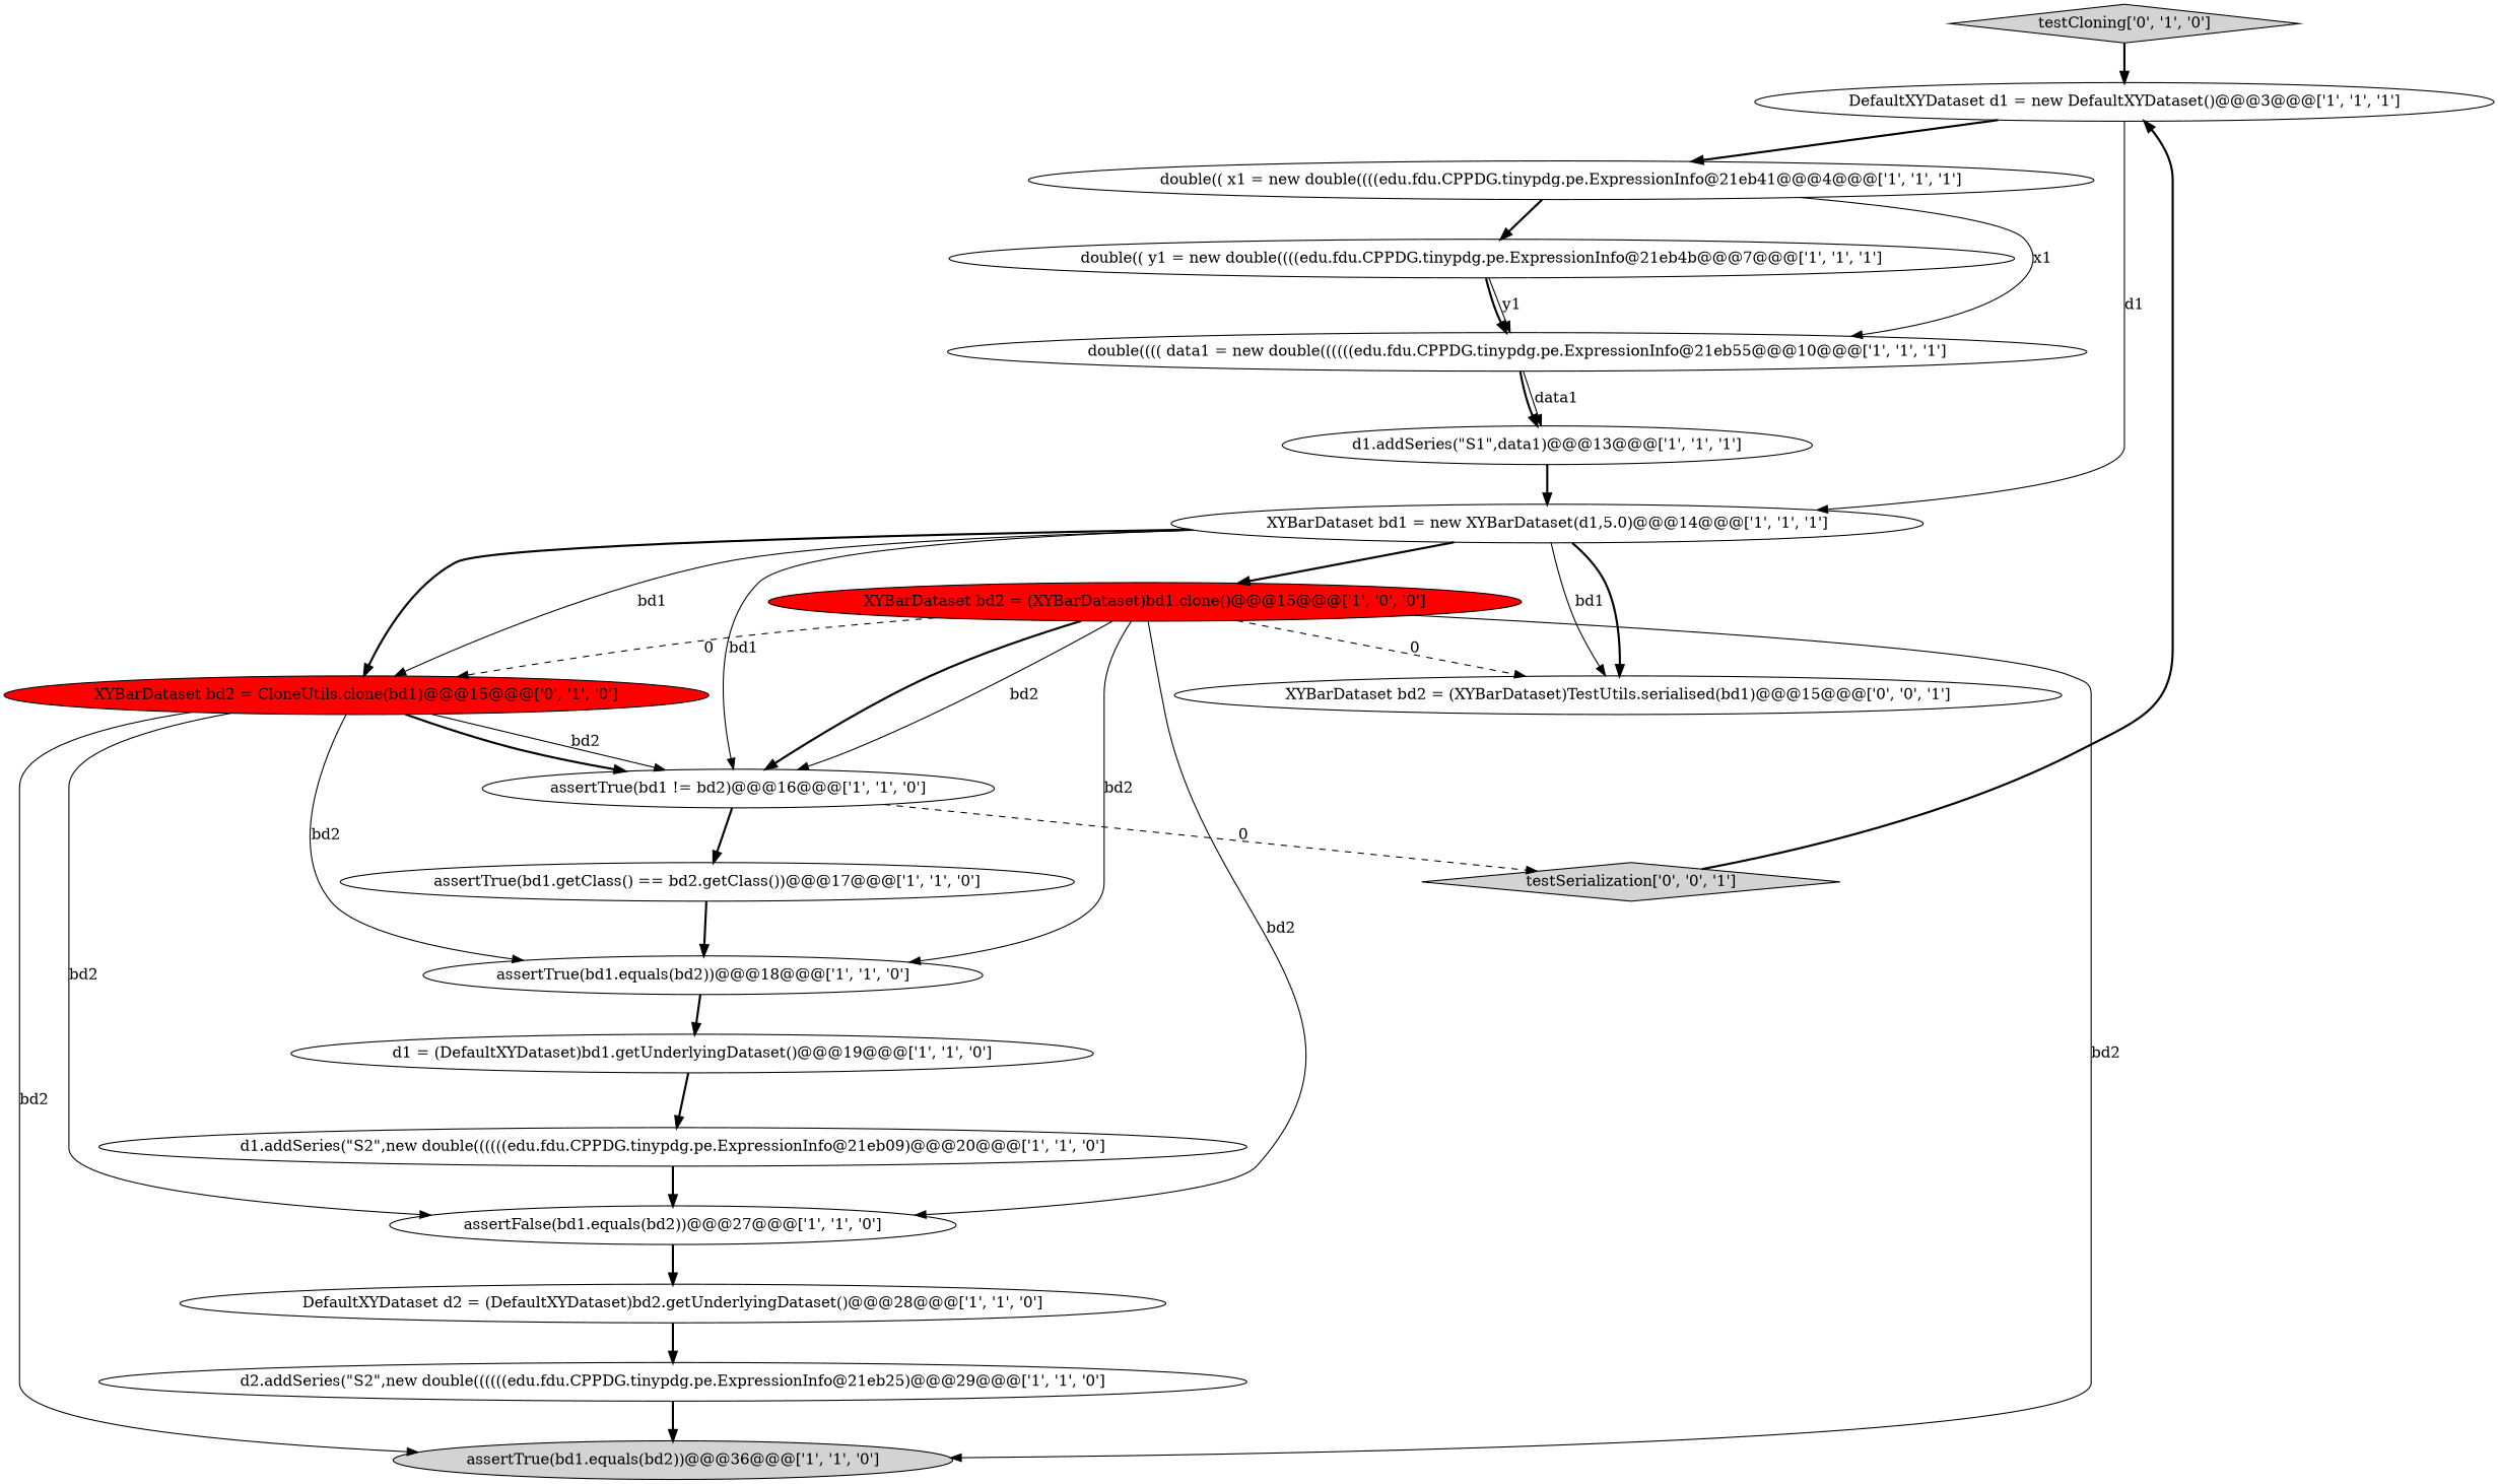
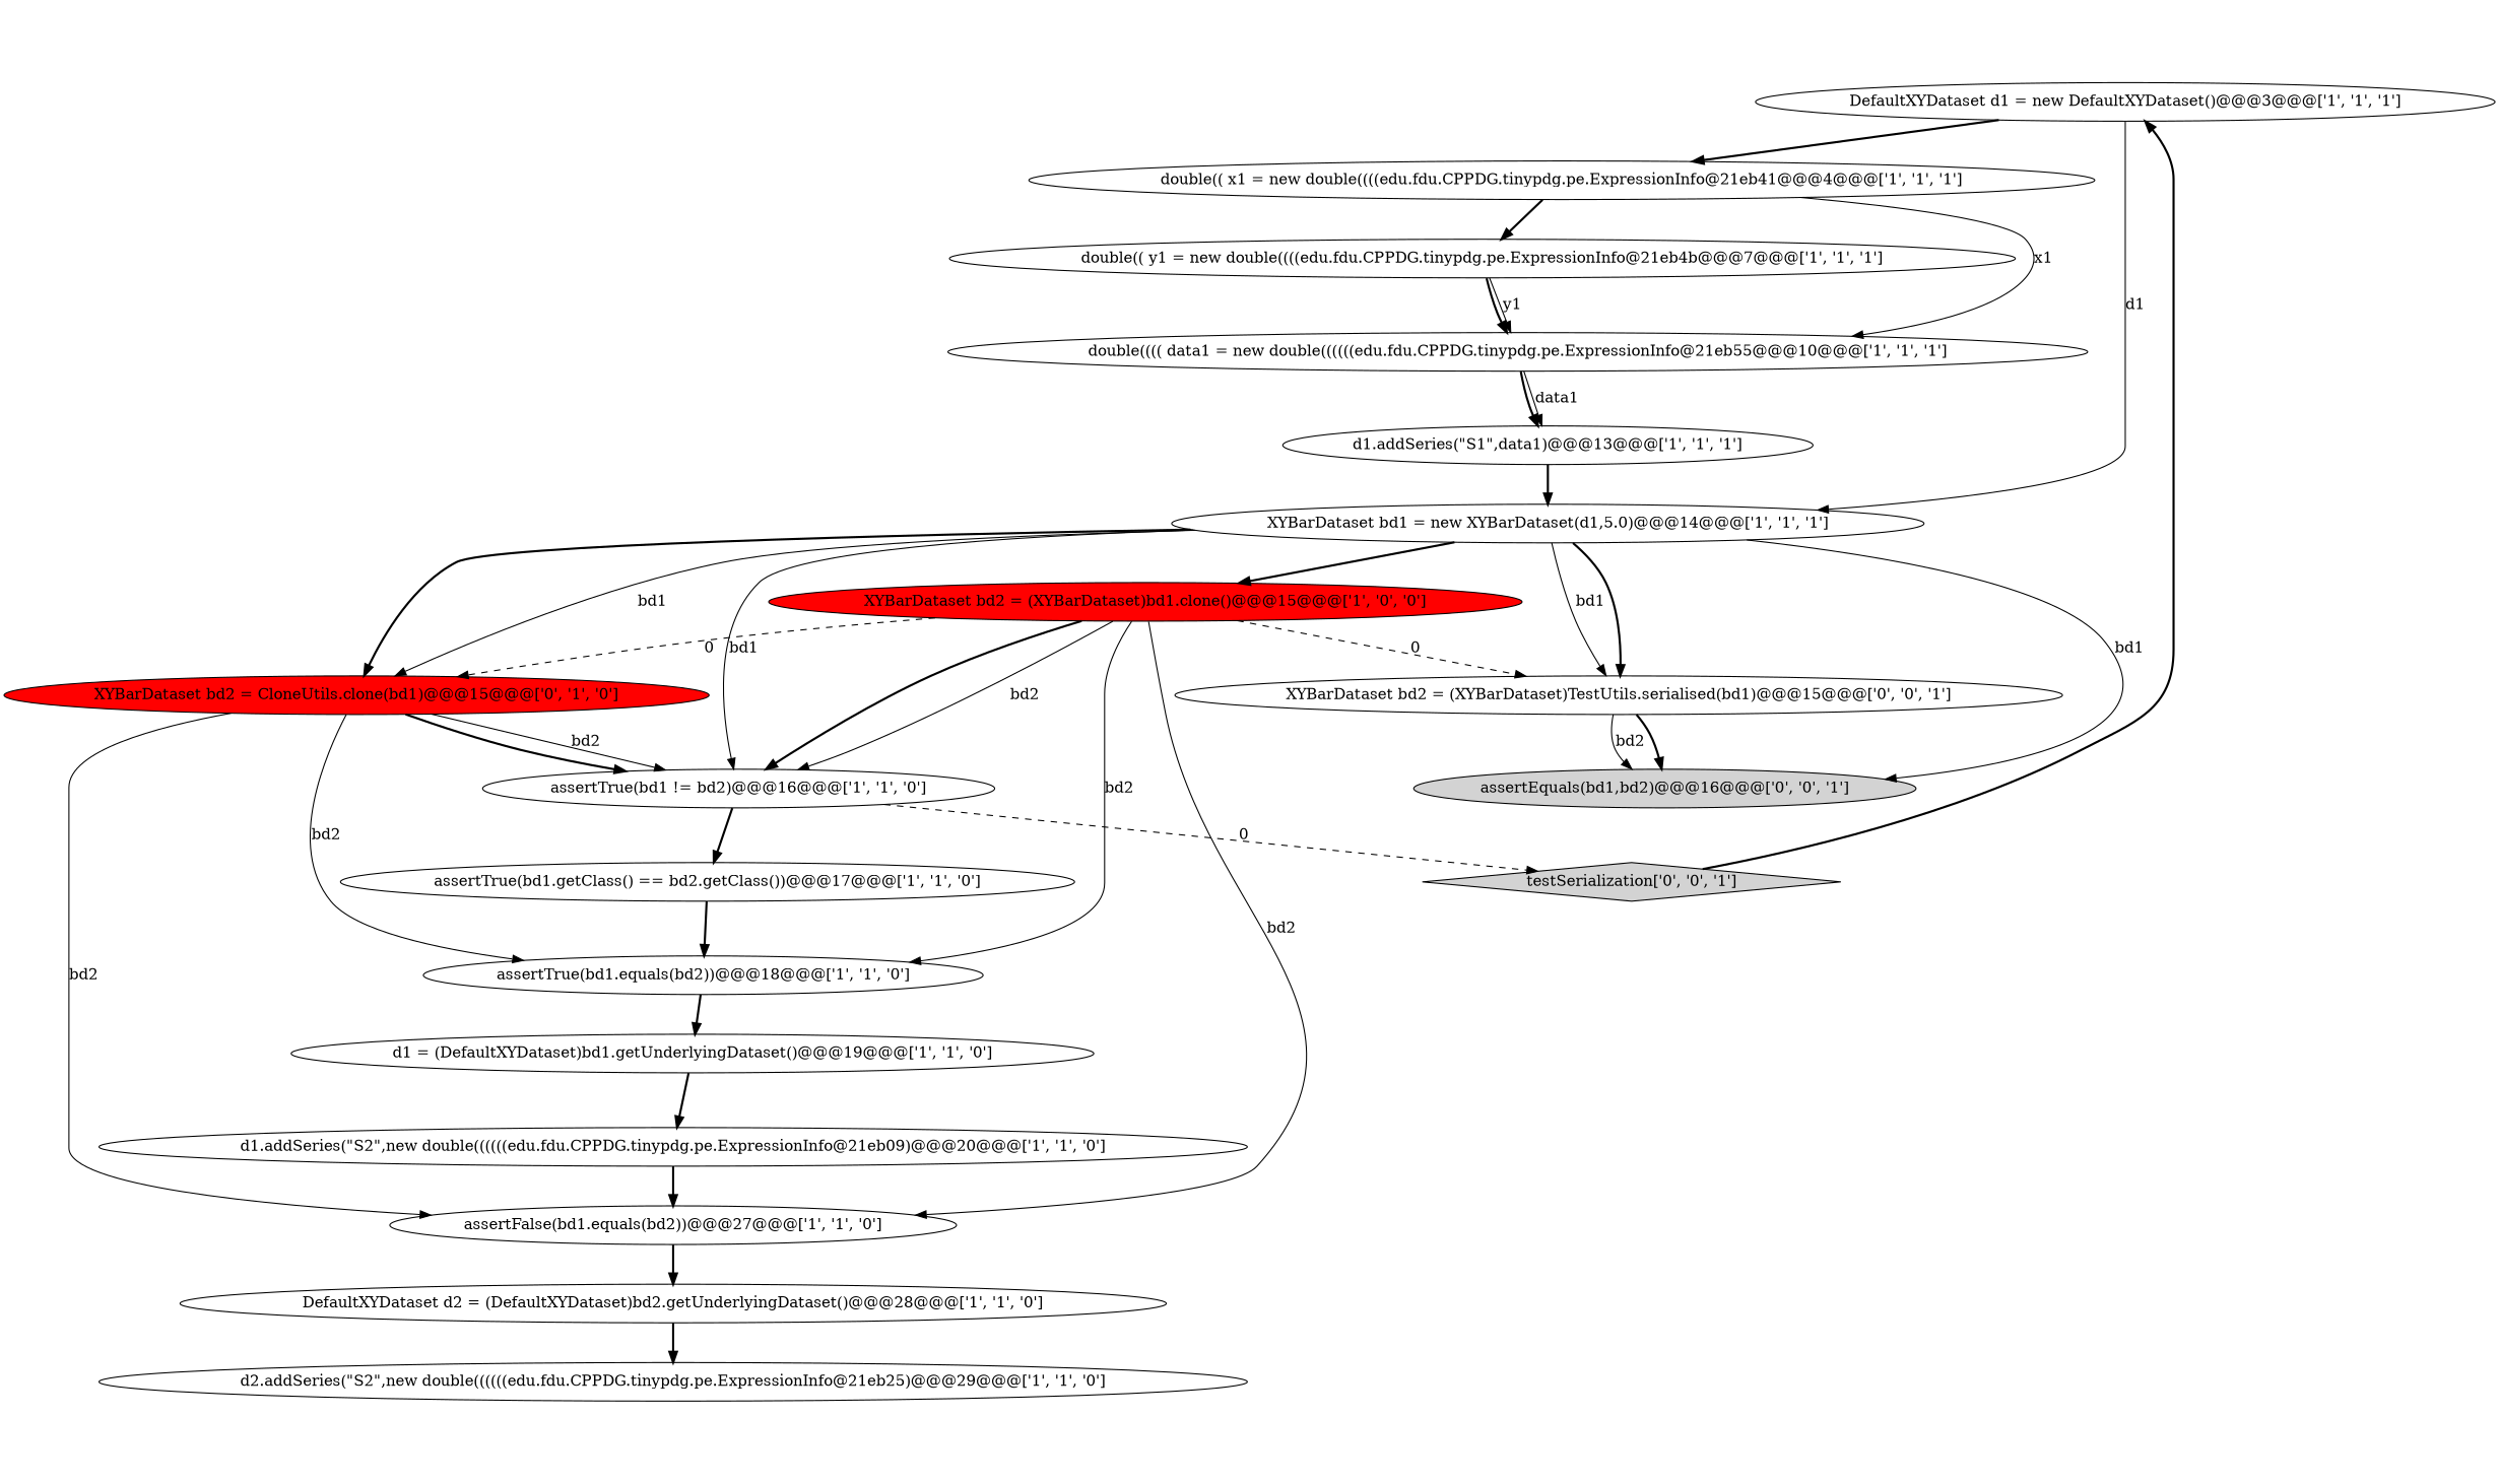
  digraph {
    node [fillcolor=white shape=ellipse style=filled]
    edge [style=bold]
    n1 [label="DefaultXYDataset d1 = new DefaultXYDataset()@@@3@@@['1', '1', '1']"]
    n2 [label="XYBarDataset bd1 = new XYBarDataset(d1,5.0)@@@14@@@['1', '1', '1']"]
    n3 [label="double(( x1 = new double((((edu.fdu.CPPDG.tinypdg.pe.ExpressionInfo@21eb41@@@4@@@['1', '1', '1']"]
    n4 [fillcolor=red label="XYBarDataset bd2 = CloneUtils.clone(bd1)@@@15@@@['0', '1', '0']"]
    n5 [label="assertTrue(bd1.equals(bd2))@@@18@@@['1', '1', '0']"]
    n6 [label="assertFalse(bd1.equals(bd2))@@@27@@@['1', '1', '0']"]
    n7 [label="assertTrue(bd1 != bd2)@@@16@@@['1', '1', '0']"]
-   n8 [fillcolor=lightgray label="assertTrue(bd1.equals(bd2))@@@36@@@['1', '1', '0']"]
    n9 [label="d1 = (DefaultXYDataset)bd1.getUnderlyingDataset()@@@19@@@['1', '1', '0']"]
    n10 [label="DefaultXYDataset d2 = (DefaultXYDataset)bd2.getUnderlyingDataset()@@@28@@@['1', '1', '0']"]
    n11 [label="assertTrue(bd1.getClass() == bd2.getClass())@@@17@@@['1', '1', '0']"]
    n12 [fillcolor=lightgray label="testSerialization['0', '0', '1']" shape=diamond]
    n13 [label="d1.addSeries(\"S2\",new double((((((edu.fdu.CPPDG.tinypdg.pe.ExpressionInfo@21eb09)@@@20@@@['1', '1', '0']"]
    n14 [label="d1.addSeries(\"S1\",data1)@@@13@@@['1', '1', '1']"]
    n15 [fillcolor=red label="XYBarDataset bd2 = (XYBarDataset)bd1.clone()@@@15@@@['1', '0', '0']"]
    n16 [label="XYBarDataset bd2 = (XYBarDataset)TestUtils.serialised(bd1)@@@15@@@['0', '0', '1']"]
+   n17 [fillcolor=lightgray label="assertEquals(bd1,bd2)@@@16@@@['0', '0', '1']"]
    n18 [label="double(((( data1 = new double((((((edu.fdu.CPPDG.tinypdg.pe.ExpressionInfo@21eb55@@@10@@@['1', '1', '1']"]
    n19 [label="double(( y1 = new double((((edu.fdu.CPPDG.tinypdg.pe.ExpressionInfo@21eb4b@@@7@@@['1', '1', '1']"]
    n20 [label="d2.addSeries(\"S2\",new double((((((edu.fdu.CPPDG.tinypdg.pe.ExpressionInfo@21eb25)@@@29@@@['1', '1', '0']"]
-   n21 [fillcolor=lightgray label="testCloning['0', '1', '0']" shape=diamond]
    n1 -> n2 [label=d1 style=solid]
    n1 -> n3
    n2 -> n4
    n2 -> n4 [label=bd1 style=solid]
    n2 -> n7 [label=bd1 style=solid]
    n2 -> n15
    n2 -> n16 [label=bd1 style=solid]
    n2 -> n16
+   n2 -> n17 [label=bd1 style=solid]
    n3 -> n18 [label=x1 style=solid]
    n3 -> n19
    n4 -> n5 [label=bd2 style=solid]
    n4 -> n6 [label=bd2 style=solid]
    n4 -> n7 [label=bd2 style=solid]
    n4 -> n7
-   n4 -> n8 [label=bd2 style=solid]
    n5 -> n9
    n6 -> n10
    n7 -> n11
    n7 -> n12 [label=0 style=dashed]
    n9 -> n13
    n10 -> n20
    n11 -> n5
    n12 -> n1
    n13 -> n6
    n14 -> n2
    n15 -> n4 [label=0 style=dashed]
    n15 -> n5 [label=bd2 style=solid]
    n15 -> n6 [label=bd2 style=solid]
    n15 -> n7 [label=bd2 style=solid]
    n15 -> n7
-   n15 -> n8 [label=bd2 style=solid]
    n15 -> n16 [label=0 style=dashed]
+   n16 -> n17
+   n16 -> n17 [label=bd2 style=solid]
    n18 -> n14 [label=data1 style=solid]
    n18 -> n14
    n19 -> n18 [label=y1 style=solid]
    n19 -> n18
-   n20 -> n8
-   n21 -> n1
  }
